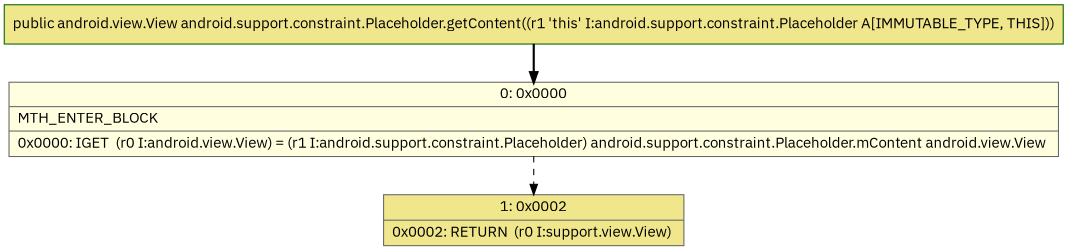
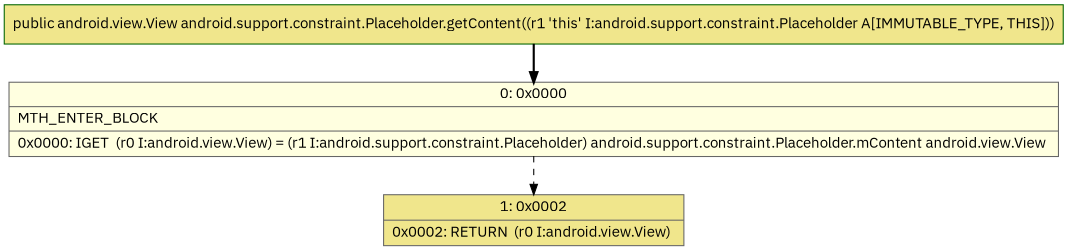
  digraph {
    fontname="IBM Plex Sans"
    node [shape=record style=filled fillcolor=khaki color=gray40 fontname="IBM Plex Sans"]
    edge [fontname="IBM Plex Sans"]
    n1 [label="{0\:\ 0x0000|MTH_ENTER_BLOCK\l|0x0000: IGET  (r0 I:android.view.View) = (r1 I:android.support.constraint.Placeholder) android.support.constraint.Placeholder.mContent android.view.View \l}" fillcolor=lightyellow]
-   n2 [label="{1\:\ 0x0002|0x0002: RETURN  (r0 I:support.view.View) \l}"]
+   n2 [label="{1\:\ 0x0002|0x0002: RETURN  (r0 I:android.view.View) \l}"]
    n3 [label="{public android.view.View android.support.constraint.Placeholder.getContent((r1 'this' I:android.support.constraint.Placeholder A[IMMUTABLE_TYPE, THIS])) }" color=darkgreen]
    n1 -> n2 [style=dashed]
    n3 -> n1 [style=bold]
  }
